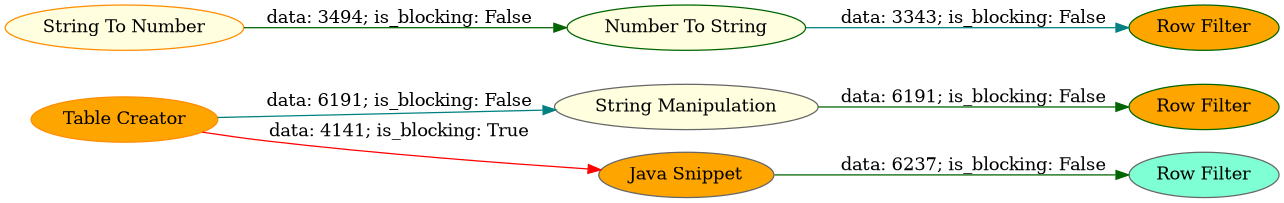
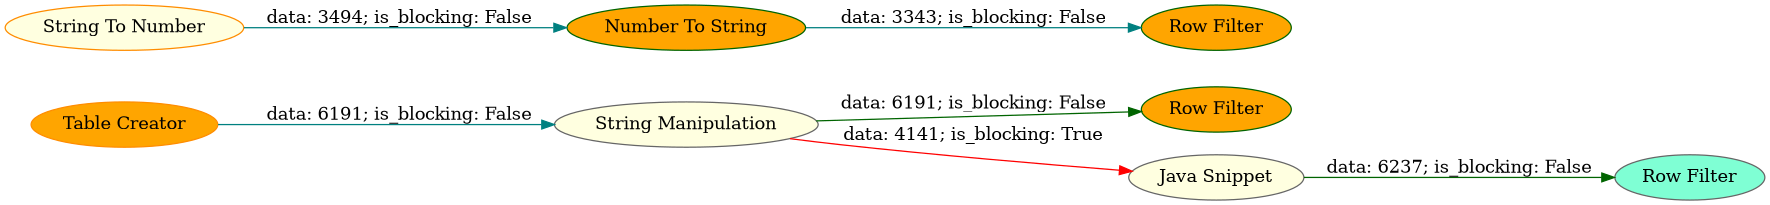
  digraph {
    rankdir=LR
    node [color=darkgreen fillcolor=orange style=filled]
    edge [color=darkgreen]
    n1 [label="Row Filter"]
    n2 [color=darkorange fillcolor=lightyellow label="String To Number"]
-   n3 [fillcolor=lightyellow label="Number To String"]
+   n3 [label="Number To String"]
    n4 [label="Row Filter"]
    n5 [color=gray40 fillcolor=lightyellow label="String Manipulation"]
    n6 [color=darkorange label="Table Creator"]
-   n7 [color=gray40 label="Java Snippet"]
+   n7 [color=gray40 fillcolor=lightyellow label="Java Snippet"]
    n8 [color=gray40 fillcolor=aquamarine label="Row Filter"]
-   n2 -> n3 [label="data: 3494; is_blocking: False"]
+   n2 -> n3 [color=teal label="data: 3494; is_blocking: False"]
    n3 -> n4 [color=teal label="data: 3343; is_blocking: False"]
    n5 -> n1 [label="data: 6191; is_blocking: False"]
    n6 -> n5 [color=teal label="data: 6191; is_blocking: False"]
-   n6 -> n7 [color=red label="data: 4141; is_blocking: True"]
+   n5 -> n7 [color=red label="data: 4141; is_blocking: True"]
    n7 -> n8 [label="data: 6237; is_blocking: False"]
  }
